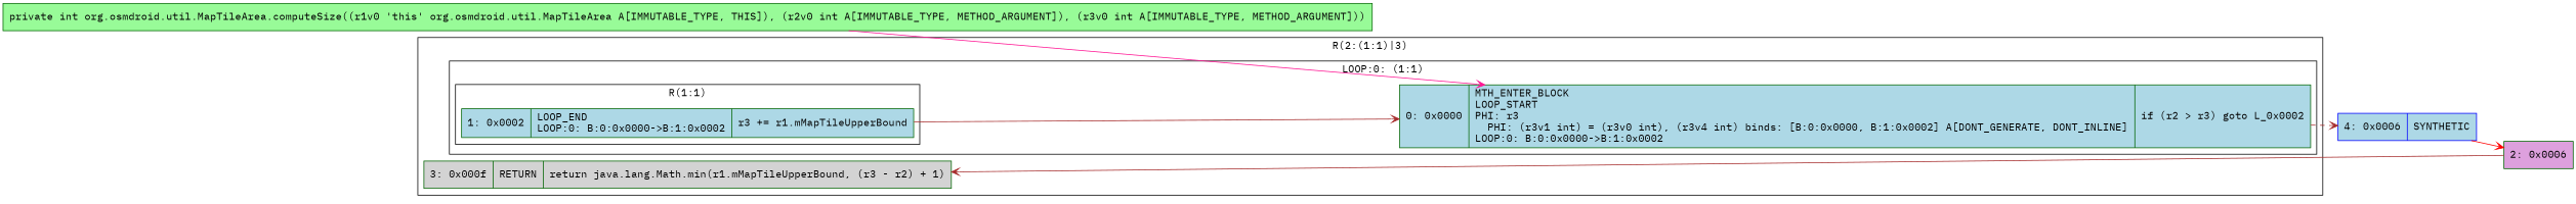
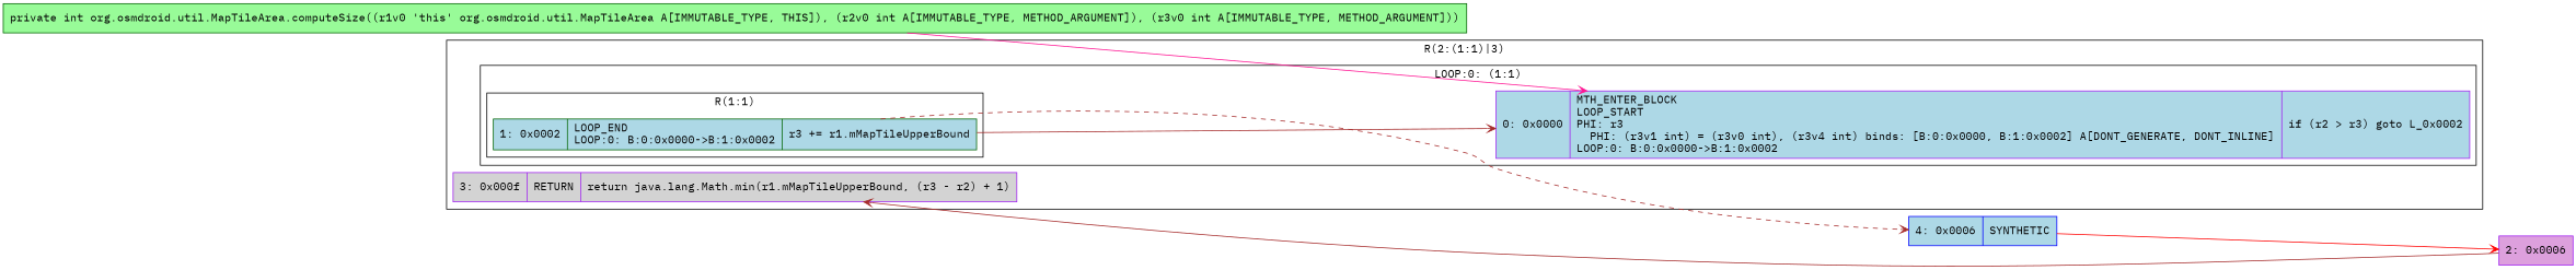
  digraph {
    fontname="IBM Plex Mono"
    rankdir=LR
    node [color=darkgreen fillcolor=lightblue fontname="IBM Plex Mono" shape=record style=filled]
    edge [arrowhead=vee color=brown fontname="IBM Plex Mono"]
    n1 [label="{1\:\ 0x0002|LOOP_END\lLOOP:0: B:0:0x0000\-\>B:1:0x0002\l|r3 += r1.mMapTileUpperBound\l}"]
-   n2 [label="{0\:\ 0x0000|MTH_ENTER_BLOCK\lLOOP_START\lPHI: r3 \l  PHI: (r3v1 int) = (r3v0 int), (r3v4 int) binds: [B:0:0x0000, B:1:0x0002] A[DONT_GENERATE, DONT_INLINE]\lLOOP:0: B:0:0x0000\-\>B:1:0x0002\l|if (r2 \> r3) goto L_0x0002\l}"]
-   n3 [fillcolor=lightgrey label="{3\:\ 0x000f|RETURN\l|return java.lang.Math.min(r1.mMapTileUpperBound, (r3 \- r2) + 1)\l}"]
+   n2 [color=purple label="{0\:\ 0x0000|MTH_ENTER_BLOCK\lLOOP_START\lPHI: r3 \l  PHI: (r3v1 int) = (r3v0 int), (r3v4 int) binds: [B:0:0x0000, B:1:0x0002] A[DONT_GENERATE, DONT_INLINE]\lLOOP:0: B:0:0x0000\-\>B:1:0x0002\l|if (r2 \> r3) goto L_0x0002\l}"]
+   n3 [color=purple fillcolor=lightgrey label="{3\:\ 0x000f|RETURN\l|return java.lang.Math.min(r1.mMapTileUpperBound, (r3 \- r2) + 1)\l}"]
    n4 [color=blue label="{4\:\ 0x0006|SYNTHETIC\l}"]
-   n5 [fillcolor=plum label="{2\:\ 0x0006}"]
+   n5 [color=purple fillcolor=plum label="{2\:\ 0x0006}"]
    n6 [fillcolor=palegreen label="{private int org.osmdroid.util.MapTileArea.computeSize((r1v0 'this' org.osmdroid.util.MapTileArea A[IMMUTABLE_TYPE, THIS]), (r2v0 int A[IMMUTABLE_TYPE, METHOD_ARGUMENT]), (r3v0 int A[IMMUTABLE_TYPE, METHOD_ARGUMENT])) }"]
    subgraph cluster_1 {
      label="R(2:(1:1)|3)"
      n3
      subgraph cluster_2 {
        label="LOOP:0: (1:1)"
        n2
        subgraph cluster_3 {
          label="R(1:1)"
          n1
        }
      }
    }
    n1 -> n2
-   n2 -> n4 [style=dashed]
+   n1 -> n4 [style=dashed]
    n4 -> n5 [color=red]
    n5 -> n3
    n6 -> n2 [color=deeppink]
  }
